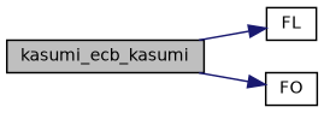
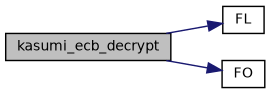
  digraph {
    rankdir=LR
    node [color=black fillcolor=white fontname=Helvetica fontsize=10 shape=record style=filled]
    edge [color=midnightblue fontname=Helvetica fontsize=10 labelfontname=Helvetica labelfontsize=10 style=solid]
-   n1 [fillcolor=grey75 fontcolor=black height=0.2 label=kasumi_ecb_kasumi width=0.4]
+   n1 [fillcolor=grey75 fontcolor=black height=0.2 label=kasumi_ecb_decrypt width=0.4]
    n2 [height=0.2 label=FL width=0.4]
    n3 [height=0.2 label=FO width=0.4]
    n1 -> n2
    n1 -> n3
  }
